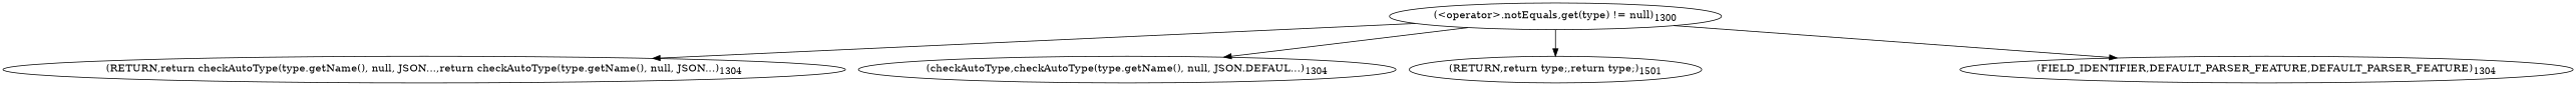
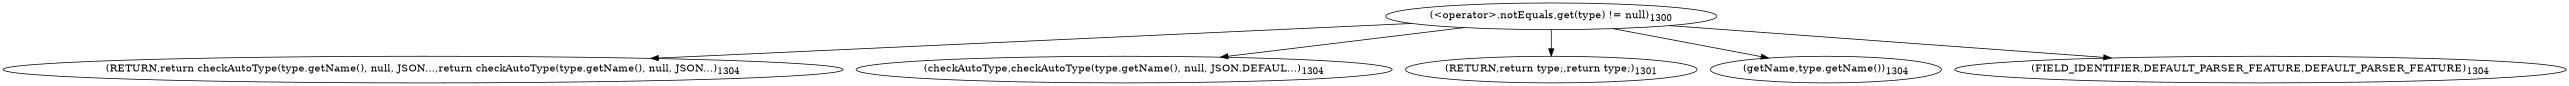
  digraph {
    n1 [label=<(RETURN,return checkAutoType(type.getName(), null, JSON...,return checkAutoType(type.getName(), null, JSON...)<SUB>1304</SUB>>]
    n2 [label=<(&lt;operator&gt;.notEquals,get(type) != null)<SUB>1300</SUB>>]
    n3 [label=<(checkAutoType,checkAutoType(type.getName(), null, JSON.DEFAUL...)<SUB>1304</SUB>>]
-   n4 [label=<(RETURN,return type;,return type;)<SUB>1501</SUB>>]
+   n4 [label=<(RETURN,return type;,return type;)<SUB>1301</SUB>>]
+   n5 [label=<(getName,type.getName())<SUB>1304</SUB>>]
    n6 [label=<(FIELD_IDENTIFIER,DEFAULT_PARSER_FEATURE,DEFAULT_PARSER_FEATURE)<SUB>1304</SUB>>]
    n2 -> n1
    n2 -> n3
    n2 -> n4
+   n2 -> n5
    n2 -> n6
  }
